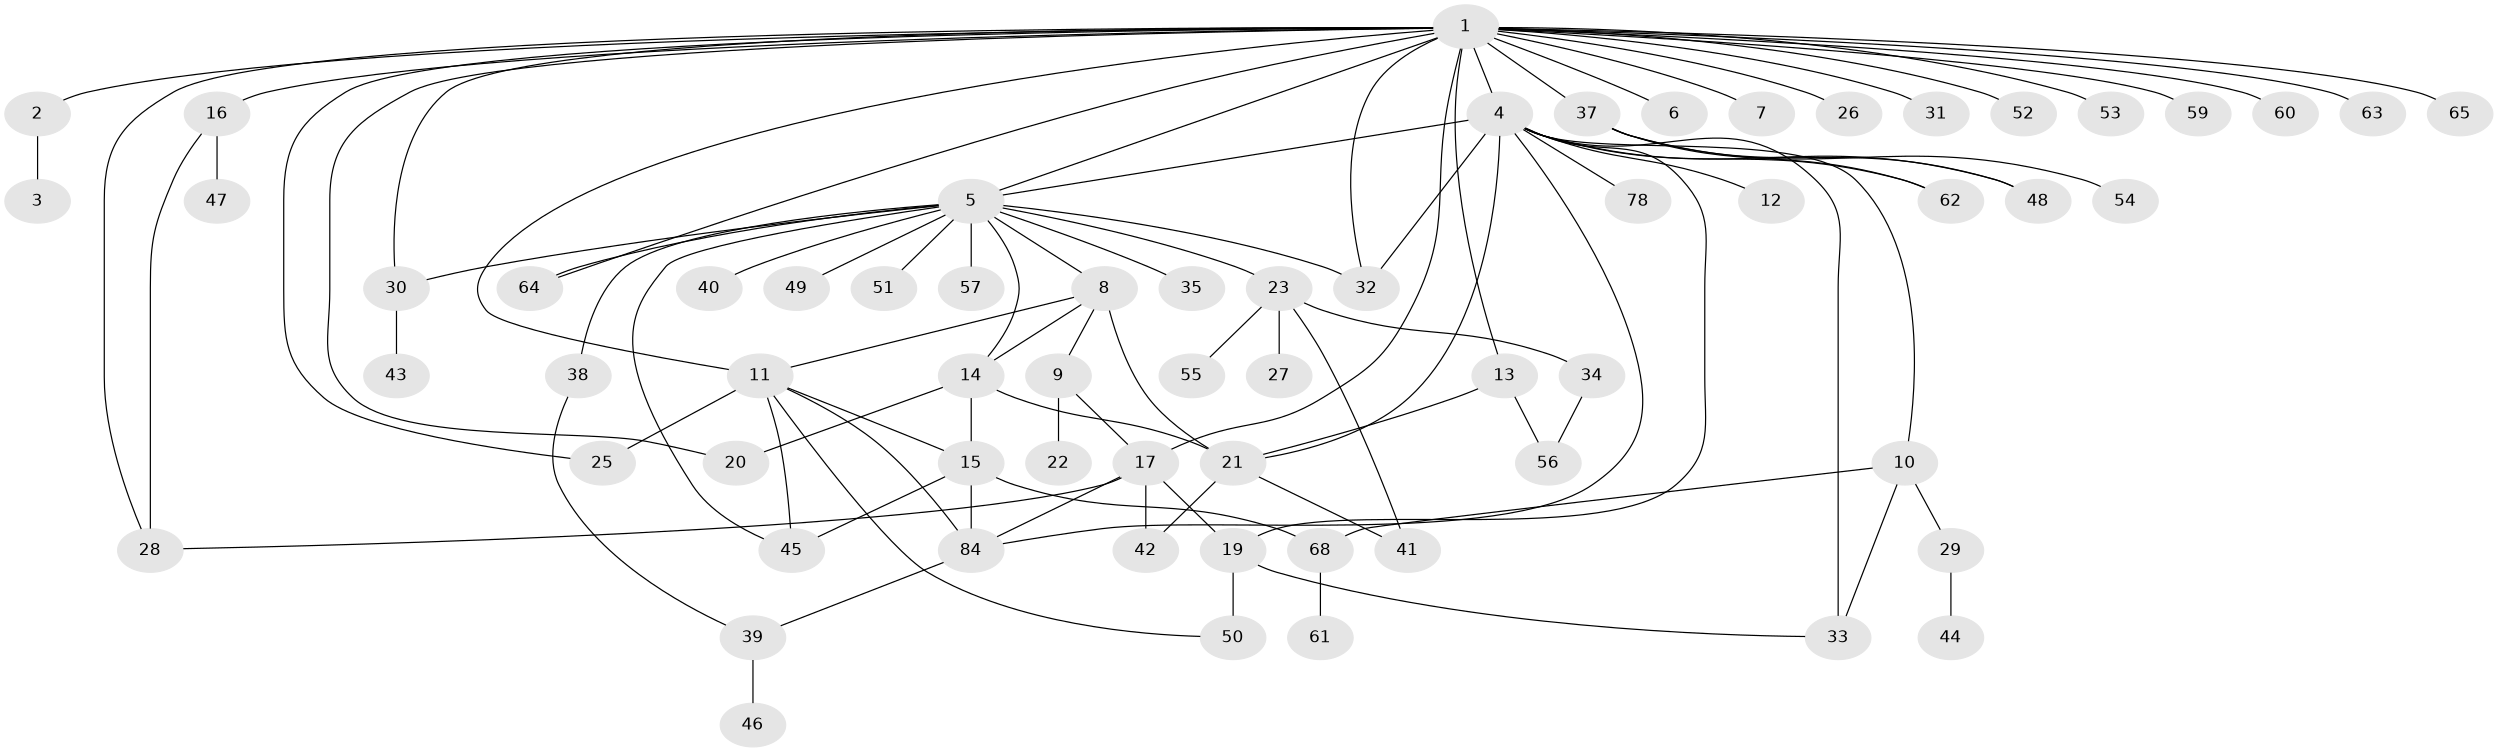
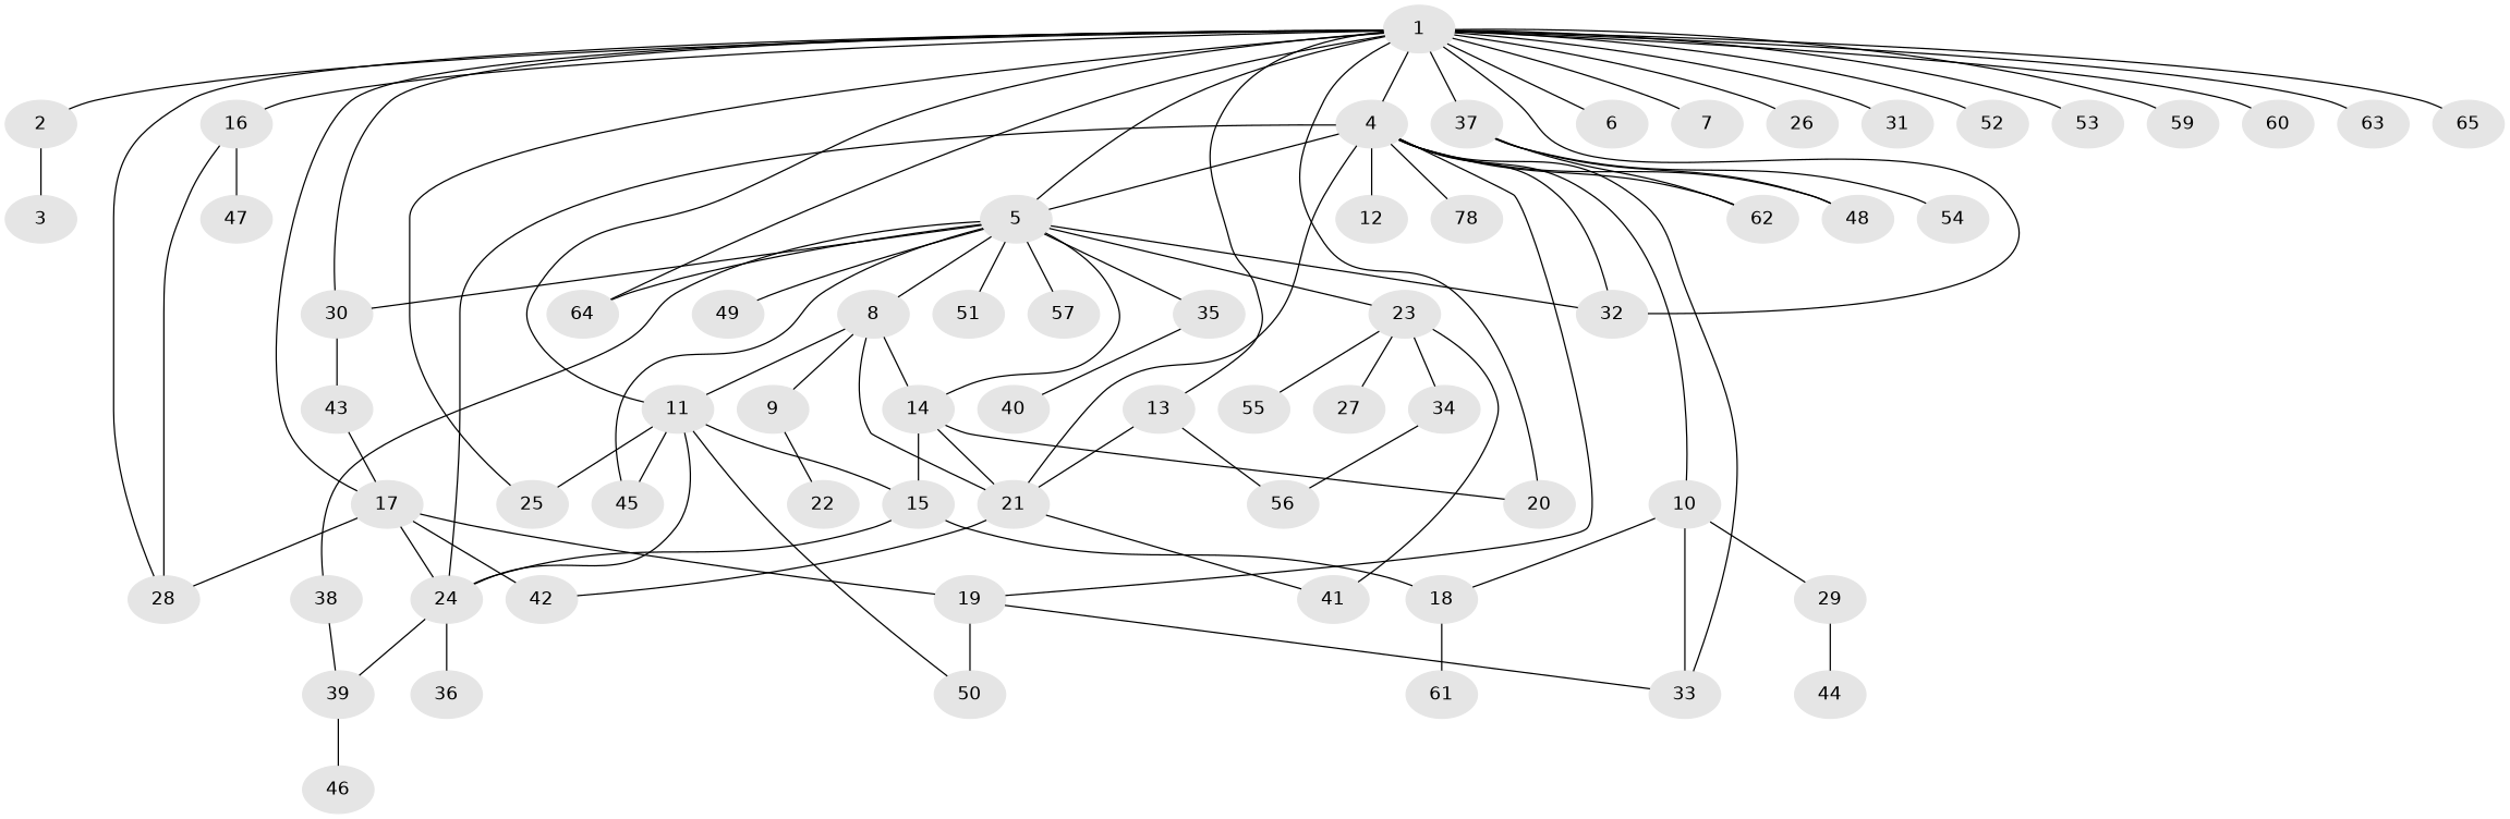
  graph {
    fontname="DejaVu Sans"
    node [color=gray90 fontname="DejaVu Sans" style=filled]
    edge [fontname="DejaVu Sans" weight=1.0]
    1
    2
    4
    5
    6
    7
    11
    13
    16
    17
    20
    25
    26
    28
    30
    31
    32
    37
    52
    53
    59
    60
    63
    64
    65
    3
    10
    12
    19
    21
-   24 [label=84]
+   24
    33
    48
    n34 [label=78]
    62
    8
    14
    23
    35
    38
    40
    45
    49
    51
    57
    15
    50
    56
    47
    42
    43
    54
-   18 [label=68]
+   18
    29
    41
+   36
    39
    9
    27
    34
    55
    22
    61
    44
    46
    1 -- 2
    1 -- 4
    1 -- 5
    1 -- 6
    1 -- 7
    1 -- 11
    1 -- 13
    1 -- 16
    1 -- 17
    1 -- 20
    1 -- 25
    1 -- 26
    1 -- 28
    1 -- 30
    1 -- 31
    1 -- 32
    1 -- 37
    1 -- 52
    1 -- 53
    1 -- 59
    1 -- 60
    1 -- 63
    1 -- 64
    1 -- 65
    2 -- 3
    4 -- 5
    4 -- 32
    4 -- 10
    4 -- 12
    4 -- 19
    4 -- 21
    4 -- 24
    4 -- 33
    4 -- 48
    4 -- n34
    4 -- 62
    5 -- 30
    5 -- 32
    5 -- 64
    5 -- 8
    5 -- 14
    5 -- 23
    5 -- 35
    5 -- 38
-   5 -- 40
+   35 -- 40
    5 -- 45
    5 -- 49
    5 -- 51
    5 -- 57
    11 -- 25 [weight=4.0]
    11 -- 24
    11 -- 45
    11 -- 15
    11 -- 50
    13 -- 21
    13 -- 56
    16 -- 28
    16 -- 47
    17 -- 28
    17 -- 19
    17 -- 24
    17 -- 42 [weight=2.0]
    30 -- 43
    37 -- 48
    37 -- 62
    37 -- 54
    10 -- 33
    10 -- 18
    10 -- 29
    19 -- 33
    19 -- 50 [weight=2.0]
    21 -- 42
    21 -- 41
+   24 -- 36
    24 -- 39
    8 -- 11
    8 -- 21
    8 -- 14
    8 -- 9
    14 -- 20
    14 -- 21 [weight=2.0]
    14 -- 15 [weight=6.0]
    23 -- 41
    23 -- 27
    23 -- 34
    23 -- 55
    38 -- 39
    15 -- 24
-   15 -- 45
    15 -- 18
    18 -- 61
    29 -- 44
    39 -- 46
-   9 -- 17
+   43 -- 17
    9 -- 22
    34 -- 56
  }
